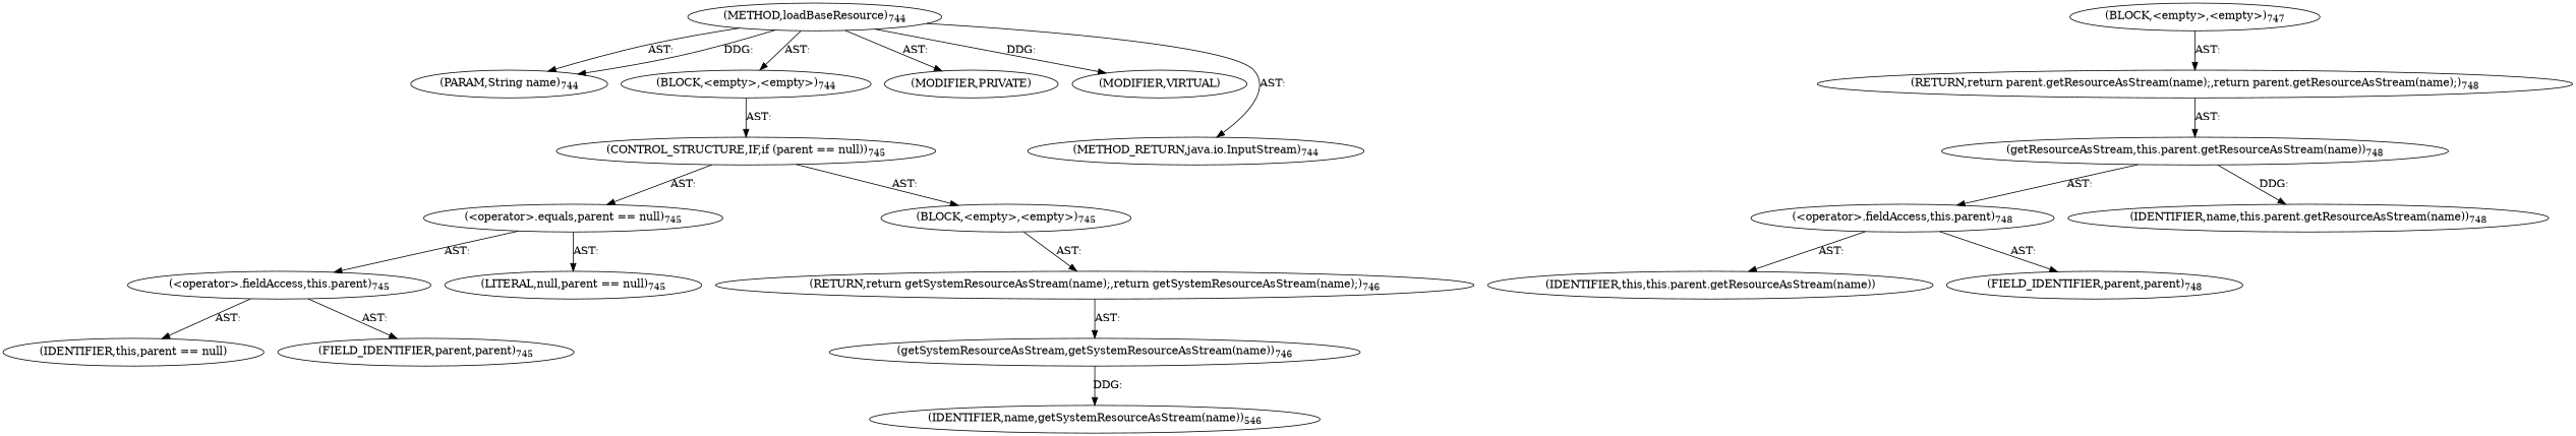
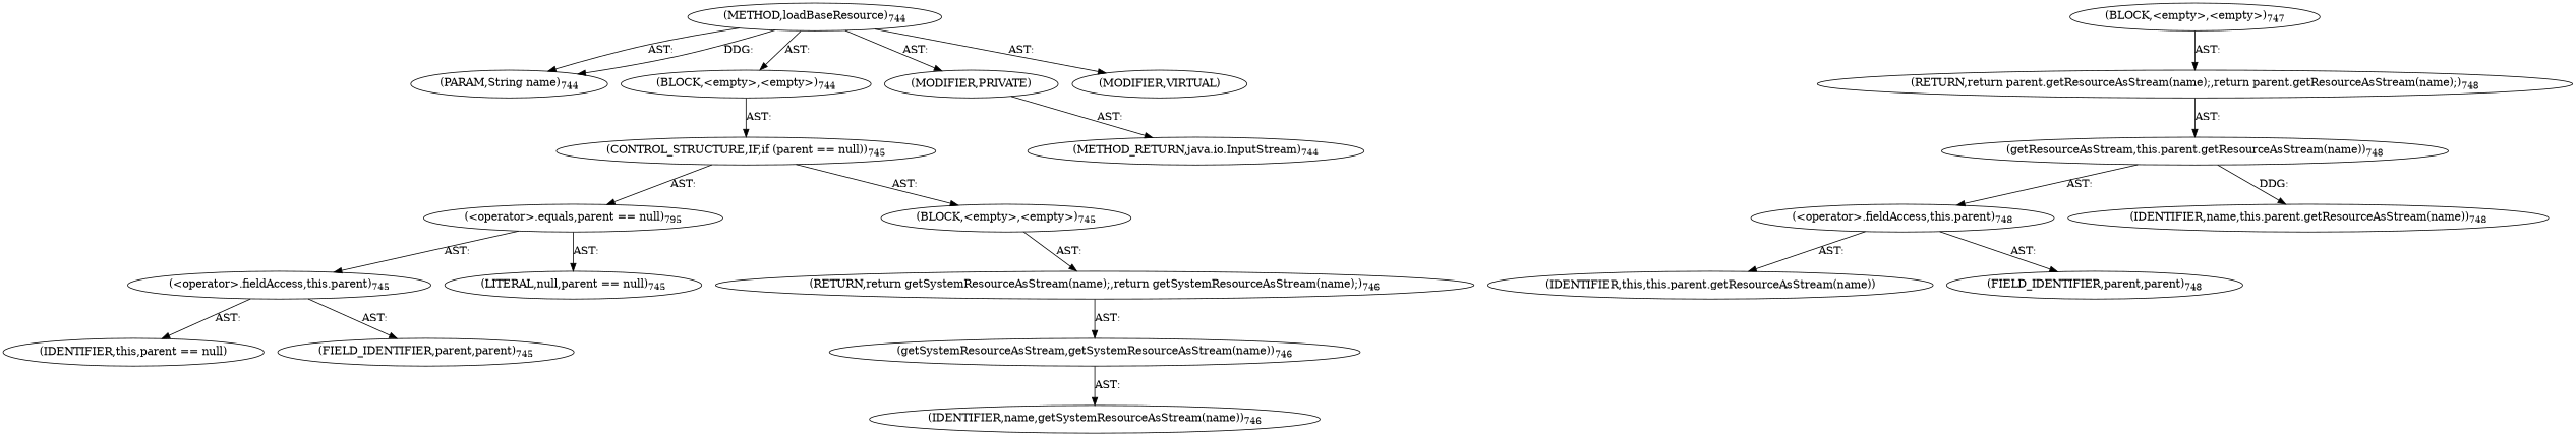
  digraph {
    n1 [label=<(METHOD,loadBaseResource)<SUB>744</SUB>>]
    n2 [label=<(PARAM,String name)<SUB>744</SUB>>]
    n3 [label=<(BLOCK,&lt;empty&gt;,&lt;empty&gt;)<SUB>744</SUB>>]
    n4 [label=<(MODIFIER,PRIVATE)>]
    n5 [label=<(MODIFIER,VIRTUAL)>]
    n6 [label=<(METHOD_RETURN,java.io.InputStream)<SUB>744</SUB>>]
    n7 [label=<(CONTROL_STRUCTURE,IF,if (parent == null))<SUB>745</SUB>>]
-   n8 [label=<(&lt;operator&gt;.equals,parent == null)<SUB>745</SUB>>]
+   n8 [label=<(&lt;operator&gt;.equals,parent == null)<SUB>795</SUB>>]
    n9 [label=<(BLOCK,&lt;empty&gt;,&lt;empty&gt;)<SUB>745</SUB>>]
    n10 [label=<(&lt;operator&gt;.fieldAccess,this.parent)<SUB>745</SUB>>]
    n11 [label=<(LITERAL,null,parent == null)<SUB>745</SUB>>]
    n12 [label=<(RETURN,return getSystemResourceAsStream(name);,return getSystemResourceAsStream(name);)<SUB>746</SUB>>]
    n13 [label=<(IDENTIFIER,this,parent == null)>]
    n14 [label=<(FIELD_IDENTIFIER,parent,parent)<SUB>745</SUB>>]
    n15 [label=<(getSystemResourceAsStream,getSystemResourceAsStream(name))<SUB>746</SUB>>]
-   n16 [label=<(IDENTIFIER,name,getSystemResourceAsStream(name))<SUB>546</SUB>>]
+   n16 [label=<(IDENTIFIER,name,getSystemResourceAsStream(name))<SUB>746</SUB>>]
    n17 [label=<(BLOCK,&lt;empty&gt;,&lt;empty&gt;)<SUB>747</SUB>>]
    n18 [label=<(RETURN,return parent.getResourceAsStream(name);,return parent.getResourceAsStream(name);)<SUB>748</SUB>>]
    n19 [label=<(getResourceAsStream,this.parent.getResourceAsStream(name))<SUB>748</SUB>>]
    n20 [label=<(&lt;operator&gt;.fieldAccess,this.parent)<SUB>748</SUB>>]
    n21 [label=<(IDENTIFIER,name,this.parent.getResourceAsStream(name))<SUB>748</SUB>>]
    n22 [label=<(IDENTIFIER,this,this.parent.getResourceAsStream(name))>]
    n23 [label=<(FIELD_IDENTIFIER,parent,parent)<SUB>748</SUB>>]
    n1 -> n2 [label="AST: "]
    n1 -> n2 [label="DDG: "]
    n1 -> n3 [label="AST: "]
    n1 -> n4 [label="AST: "]
-   n1 -> n5 [label="DDG: "]
-   n1 -> n6 [label="AST: "]
+   n1 -> n5 [label="AST: "]
+   n4 -> n6 [label="AST: "]
    n3 -> n7 [label="AST: "]
    n7 -> n8 [label="AST: "]
    n7 -> n9 [label="AST: "]
    n8 -> n10 [label="AST: "]
    n8 -> n11 [label="AST: "]
    n9 -> n12 [label="AST: "]
    n10 -> n13 [label="AST: "]
    n10 -> n14 [label="AST: "]
    n12 -> n15 [label="AST: "]
-   n15 -> n16 [label="DDG: "]
+   n15 -> n16 [label="AST: "]
    n17 -> n18 [label="AST: "]
    n18 -> n19 [label="AST: "]
    n19 -> n20 [label="AST: "]
    n19 -> n21 [label="DDG: "]
    n20 -> n22 [label="AST: "]
    n20 -> n23 [label="AST: "]
  }
